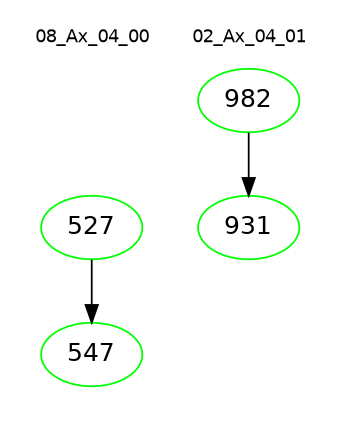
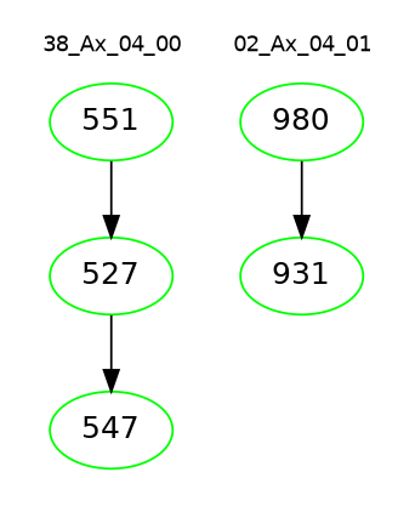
  digraph {
    fontname="DejaVu Sans"
    node [color=green fontname="DejaVu Sans"]
    edge [color=black fontname="DejaVu Sans"]
+   n1 [label=551]
    n2 [label=527]
    n3 [label=547]
-   n4 [label=982]
+   n4 [label=980]
    n5 [label=931]
    subgraph cluster_1 {
      color=white
      fontsize=10
-     label="08_Ax_04_00"
+     label="38_Ax_04_00"
+     n1
      n2
      n3
    }
    subgraph cluster_2 {
      color=white
      fontsize=10
      label="02_Ax_04_01"
      n4
      n5
    }
+   n1 -> n2
    n2 -> n3
    n4 -> n5
  }
